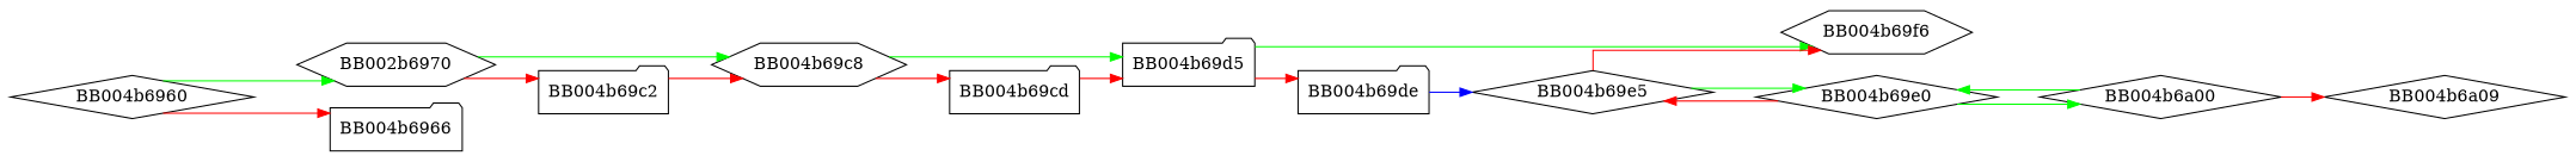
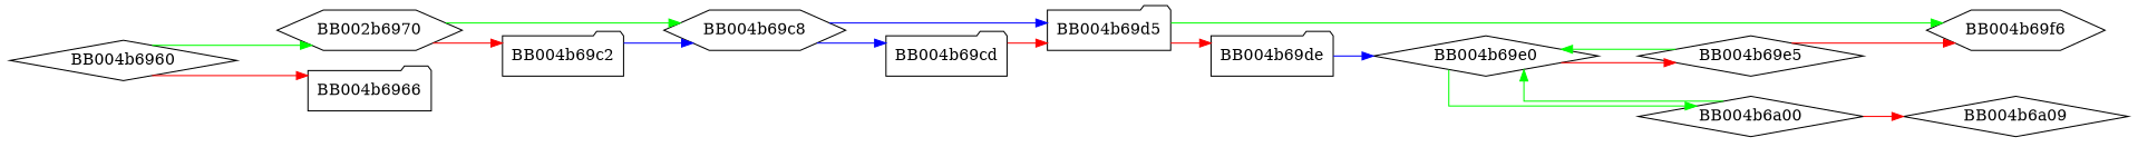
  digraph {
    rankdir=LR
    splines=ortho
    node [shape=diamond]
    edge [color=red]
    n1 [label=BB002b6970 shape=hexagon]
    BB004b6960
    BB004b6966 [shape=folder]
    BB004b69c8 [shape=hexagon]
    BB004b69c2 [shape=folder]
    BB004b69d5 [shape=folder]
    BB004b69cd [shape=folder]
    BB004b69f6 [shape=hexagon]
    BB004b69de [shape=folder]
    BB004b69e0
    BB004b6a00
    BB004b69e5
    BB004b6a09
    n1 -> BB004b69c8 [color=green]
    n1 -> BB004b69c2
    BB004b6960 -> n1 [color=green]
    BB004b6960 -> BB004b6966
-   BB004b69c8 -> BB004b69d5 [color=green]
-   BB004b69c8 -> BB004b69cd
-   BB004b69c2 -> BB004b69c8
+   BB004b69c8 -> BB004b69d5 [color=blue]
+   BB004b69c8 -> BB004b69cd [color=blue]
+   BB004b69c2 -> BB004b69c8 [color=blue]
    BB004b69d5 -> BB004b69f6 [color=green]
    BB004b69d5 -> BB004b69de
    BB004b69cd -> BB004b69d5
-   BB004b69de -> BB004b69e5 [color=blue]
+   BB004b69de -> BB004b69e0 [color=blue]
    BB004b69e0 -> BB004b6a00 [color=green]
    BB004b69e0 -> BB004b69e5
    BB004b6a00 -> BB004b69e0 [color=green]
    BB004b6a00 -> BB004b6a09
    BB004b69e5 -> BB004b69f6
    BB004b69e5 -> BB004b69e0 [color=green]
  }
